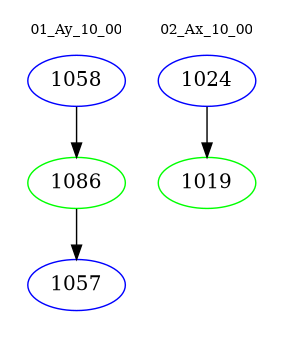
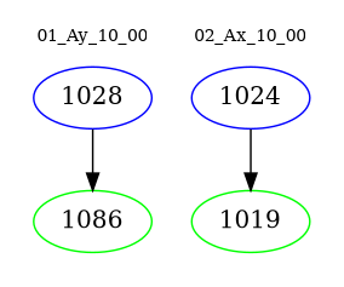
  digraph {
    node [color=blue]
    edge [color=black]
-   n1 [label=1058]
+   n1 [label=1028]
    n2 [color=green label=1086]
-   n3 [label=1057]
    n4 [label=1024]
    n5 [color=green label=1019]
    subgraph cluster_1 {
      color=white
      fontsize=10
      label="01_Ay_10_00"
      n1
      n2
-     n3
    }
    subgraph cluster_2 {
      color=white
      fontsize=10
      label="02_Ax_10_00"
      n4
      n5
    }
    n1 -> n2
-   n2 -> n3
    n4 -> n5
  }
